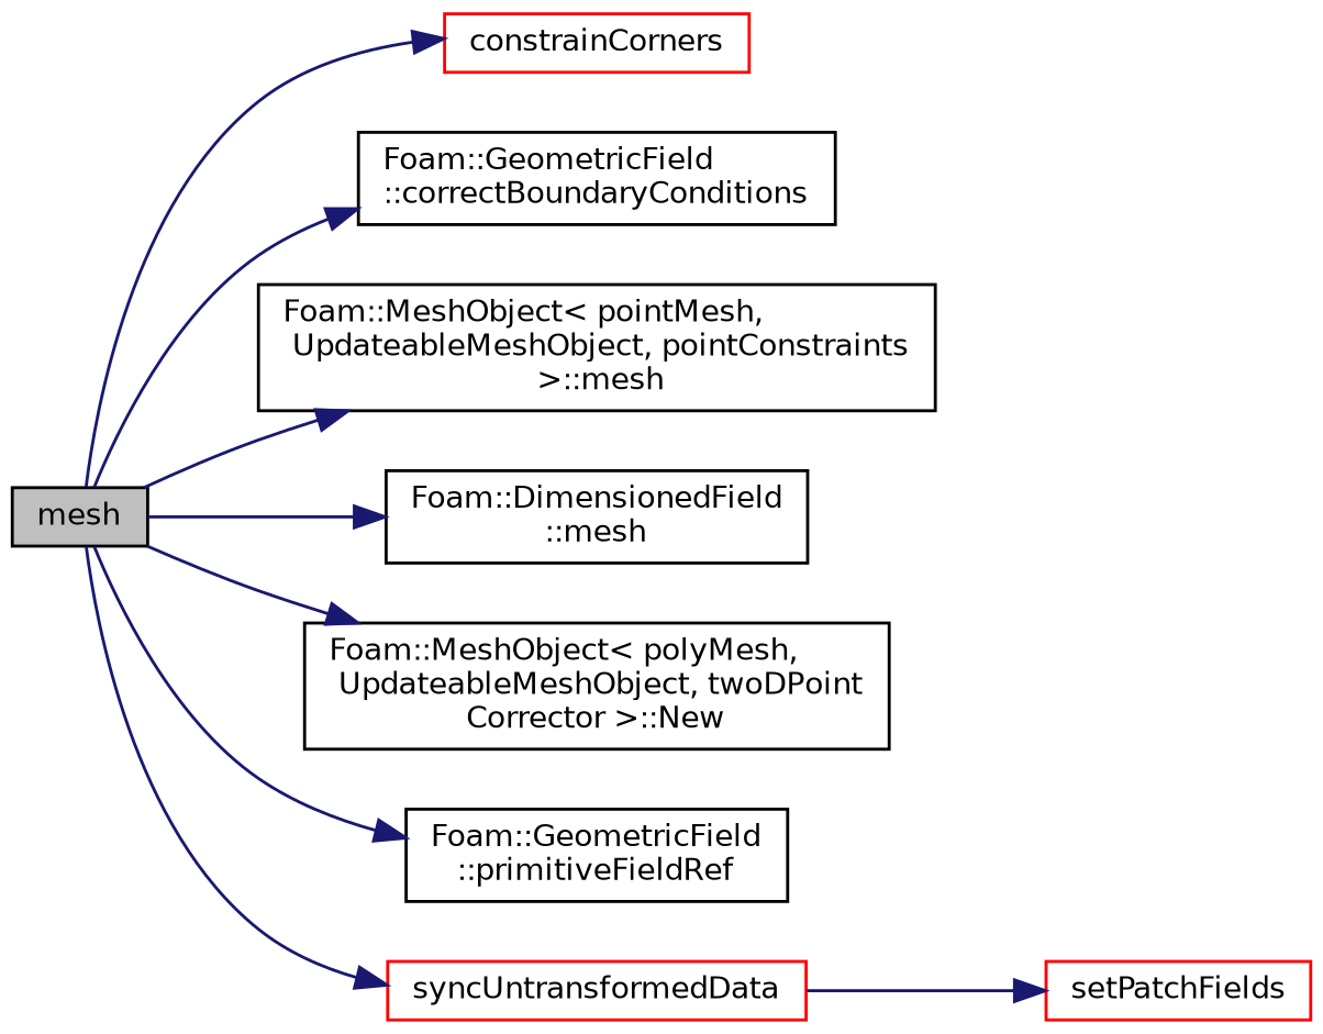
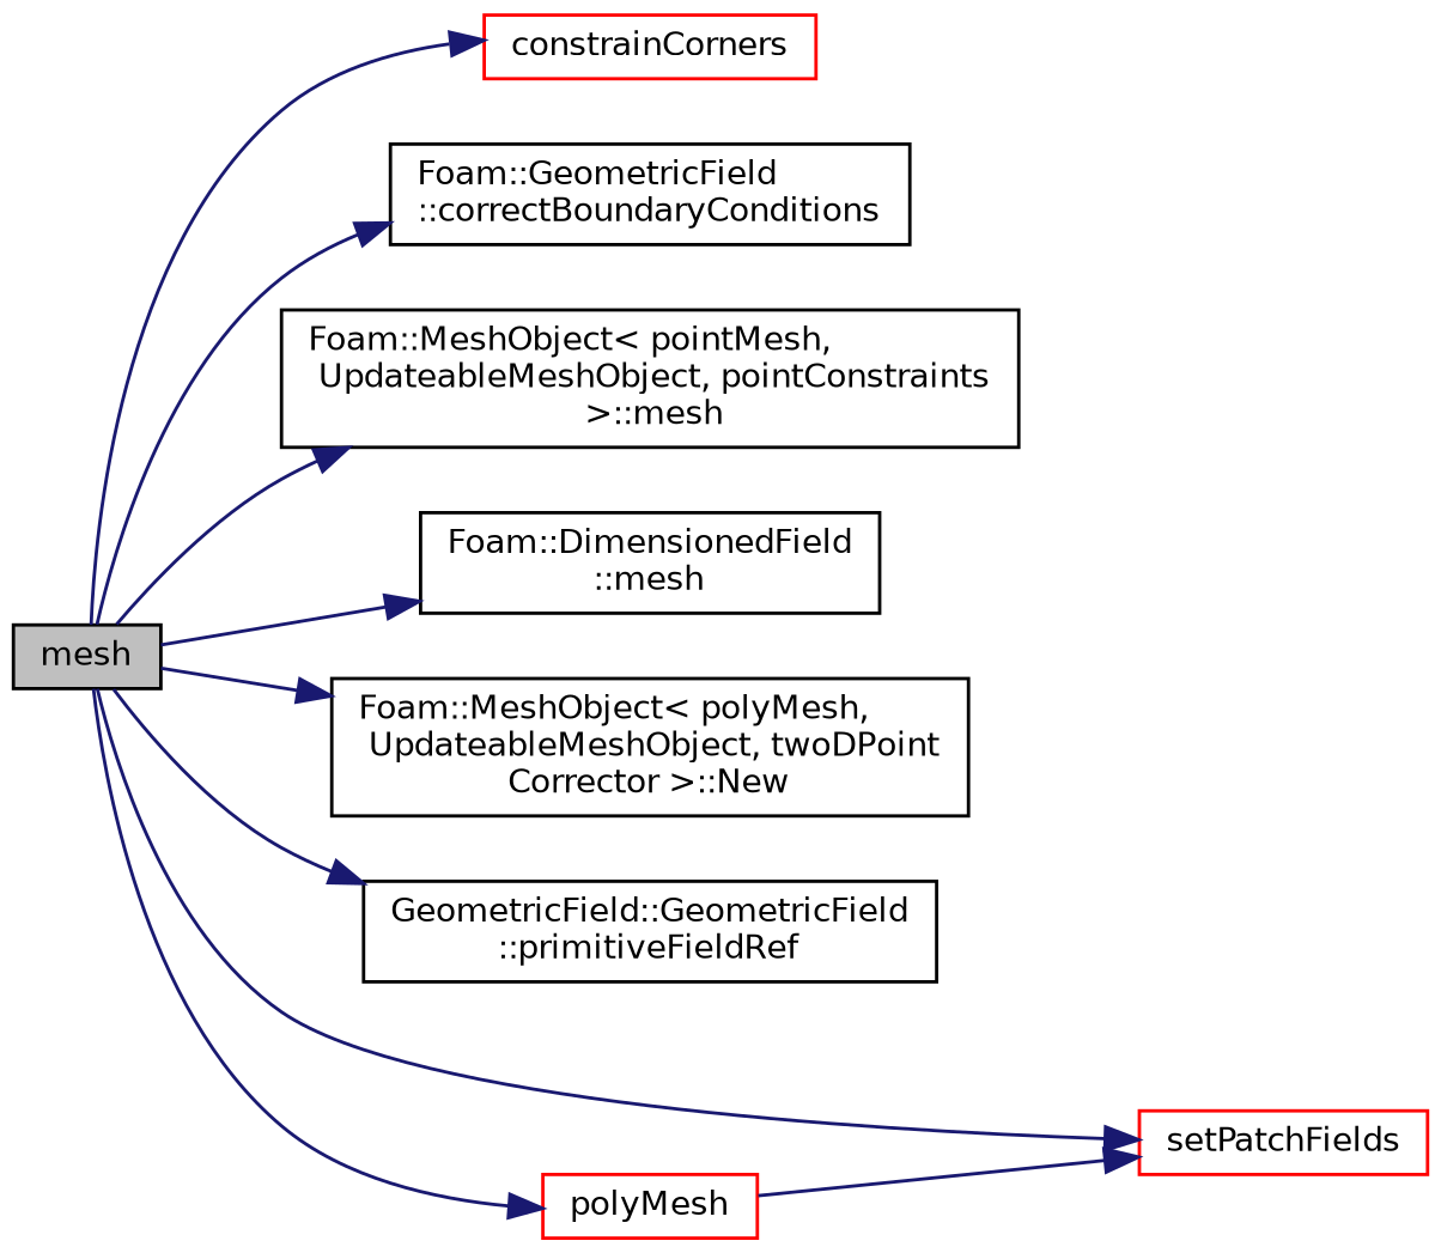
  digraph {
    rankdir=LR
    node [color=black fontname=Helvetica fontsize=10 shape=record]
    edge [color=midnightblue fontname=Helvetica fontsize=10 labelfontname=Helvetica labelfontsize=10 style=solid]
    n1 [fillcolor=grey75 fontcolor=black height=0.2 label=mesh style=filled width=0.4]
    n2 [color=red height=0.2 label=constrainCorners width=0.4]
    n3 [height=0.2 label="Foam::GeometricField\l::correctBoundaryConditions" width=0.4]
    n4 [height=0.2 label="Foam::MeshObject\< pointMesh,\l UpdateableMeshObject, pointConstraints\l \>::mesh" width=0.4]
    n5 [height=0.2 label="Foam::DimensionedField\l::mesh" width=0.4]
    n6 [height=0.2 label="Foam::MeshObject\< polyMesh,\l UpdateableMeshObject, twoDPoint\lCorrector \>::New" width=0.4]
-   n7 [height=0.2 label="Foam::GeometricField\l::primitiveFieldRef" width=0.4]
+   n7 [height=0.2 label="GeometricField::GeometricField\l::primitiveFieldRef" width=0.4]
    n8 [color=red height=0.2 label=setPatchFields width=0.4]
-   n9 [color=red height=0.2 label=syncUntransformedData width=0.4]
+   n9 [color=red height=0.2 label=polyMesh width=0.4]
    n1 -> n2
    n1 -> n3
    n1 -> n4
    n1 -> n5
    n1 -> n6
    n1 -> n7
+   n1 -> n8
    n1 -> n9
    n9 -> n8
  }
